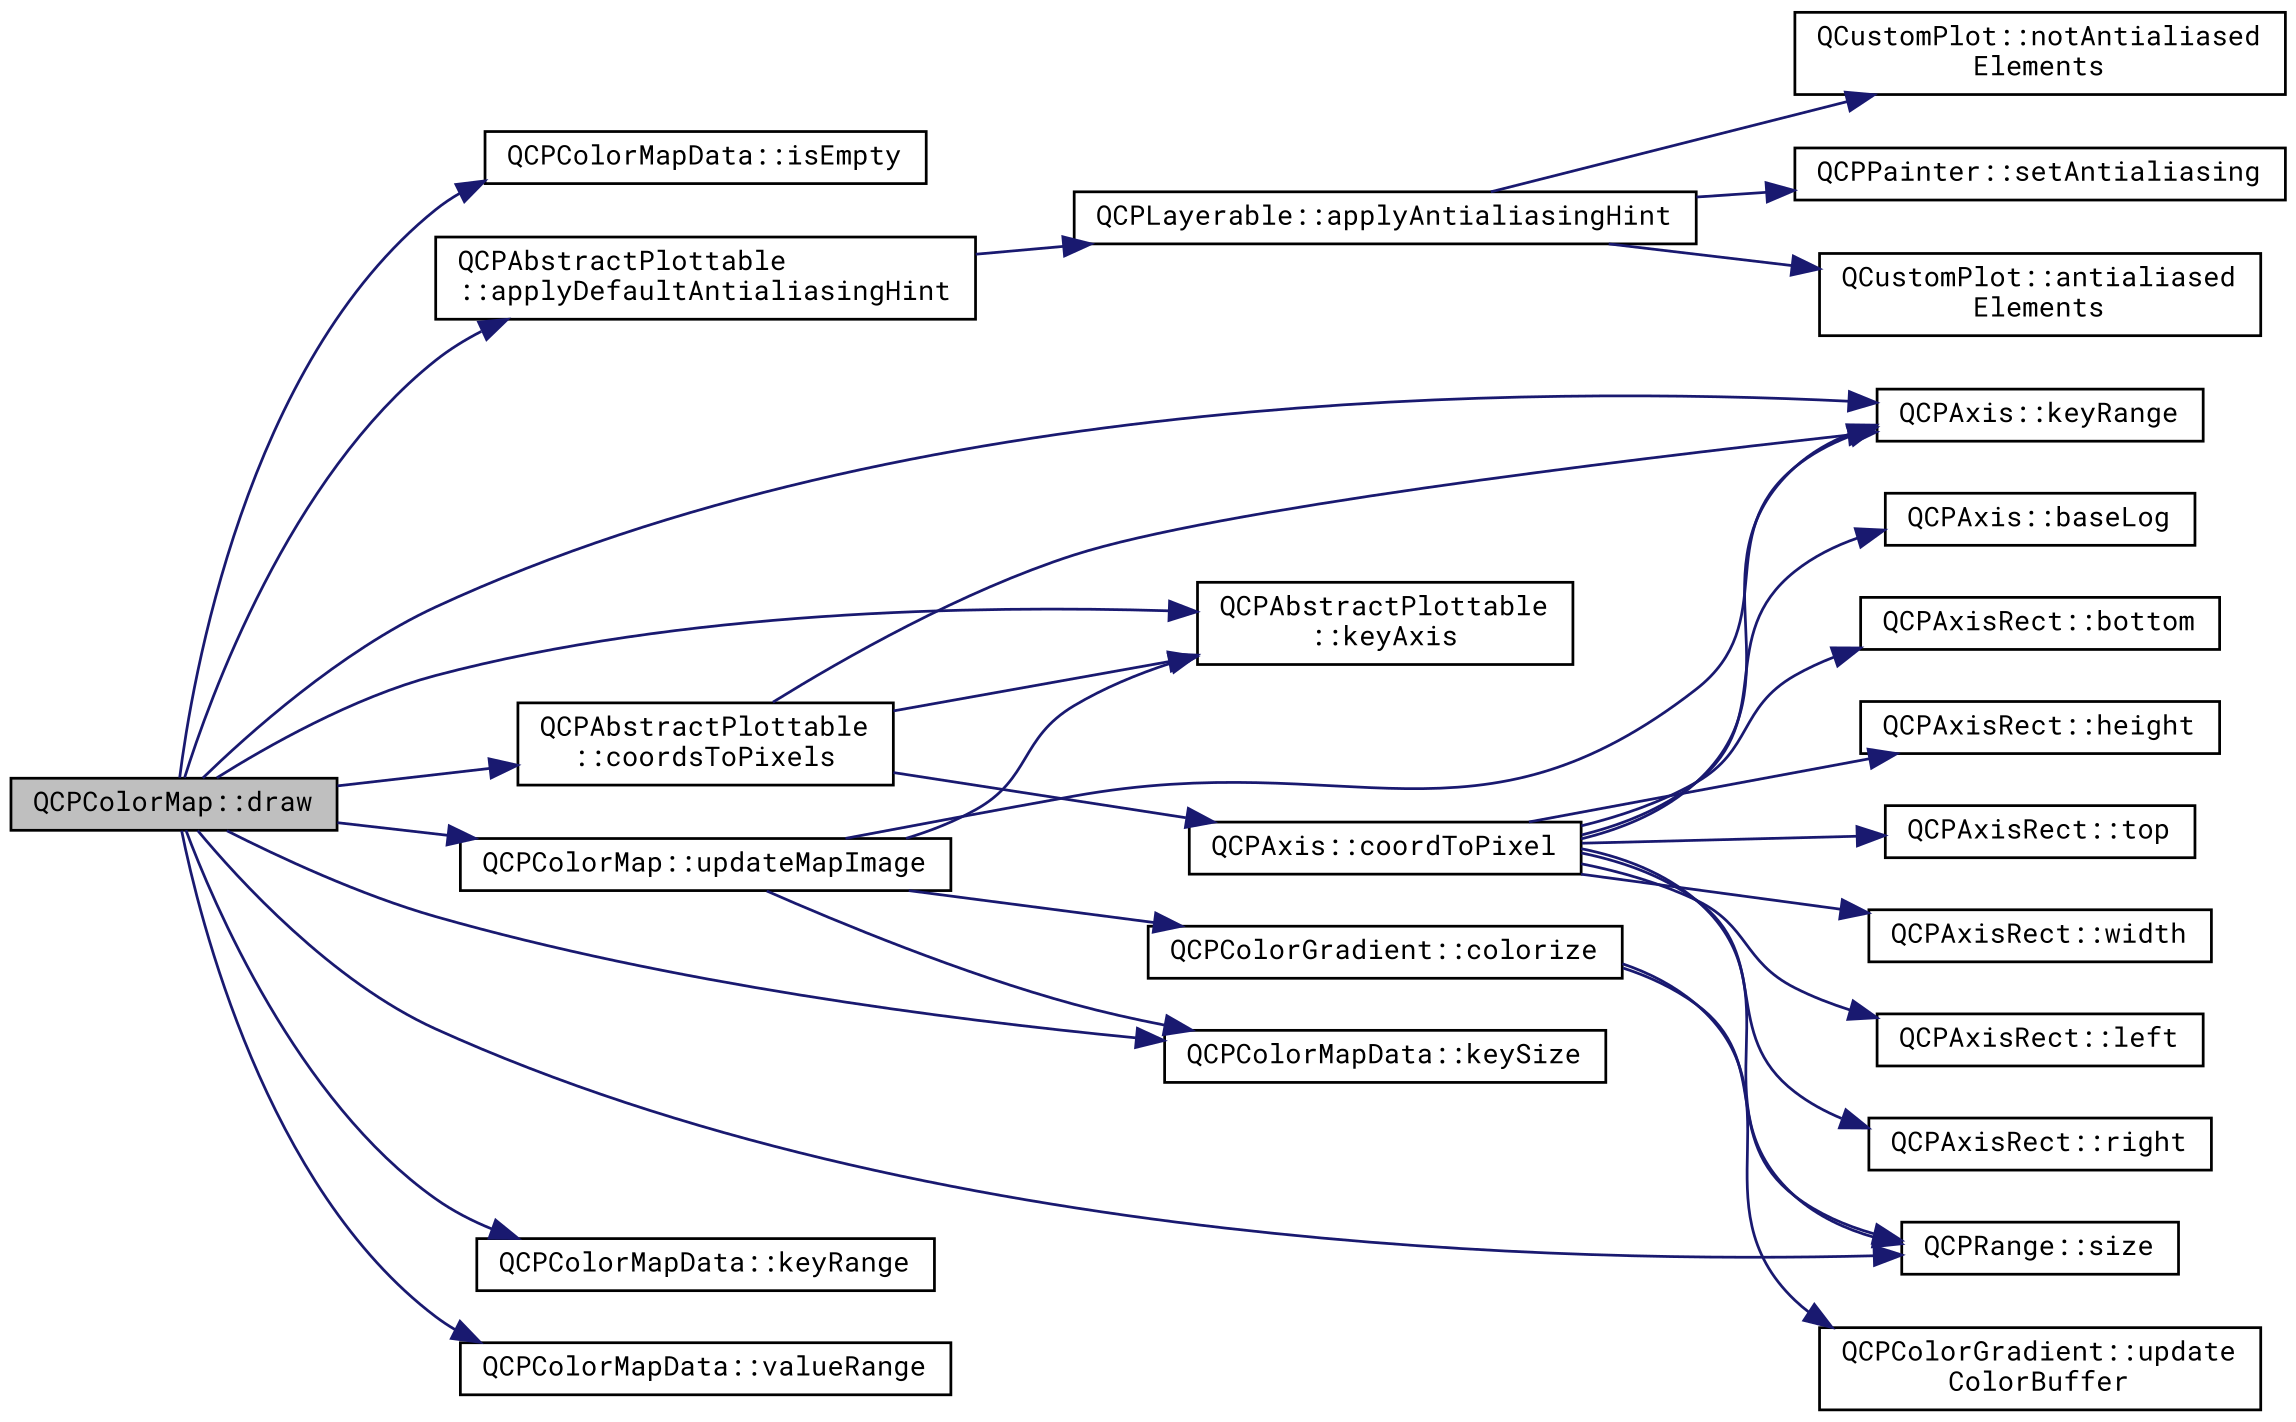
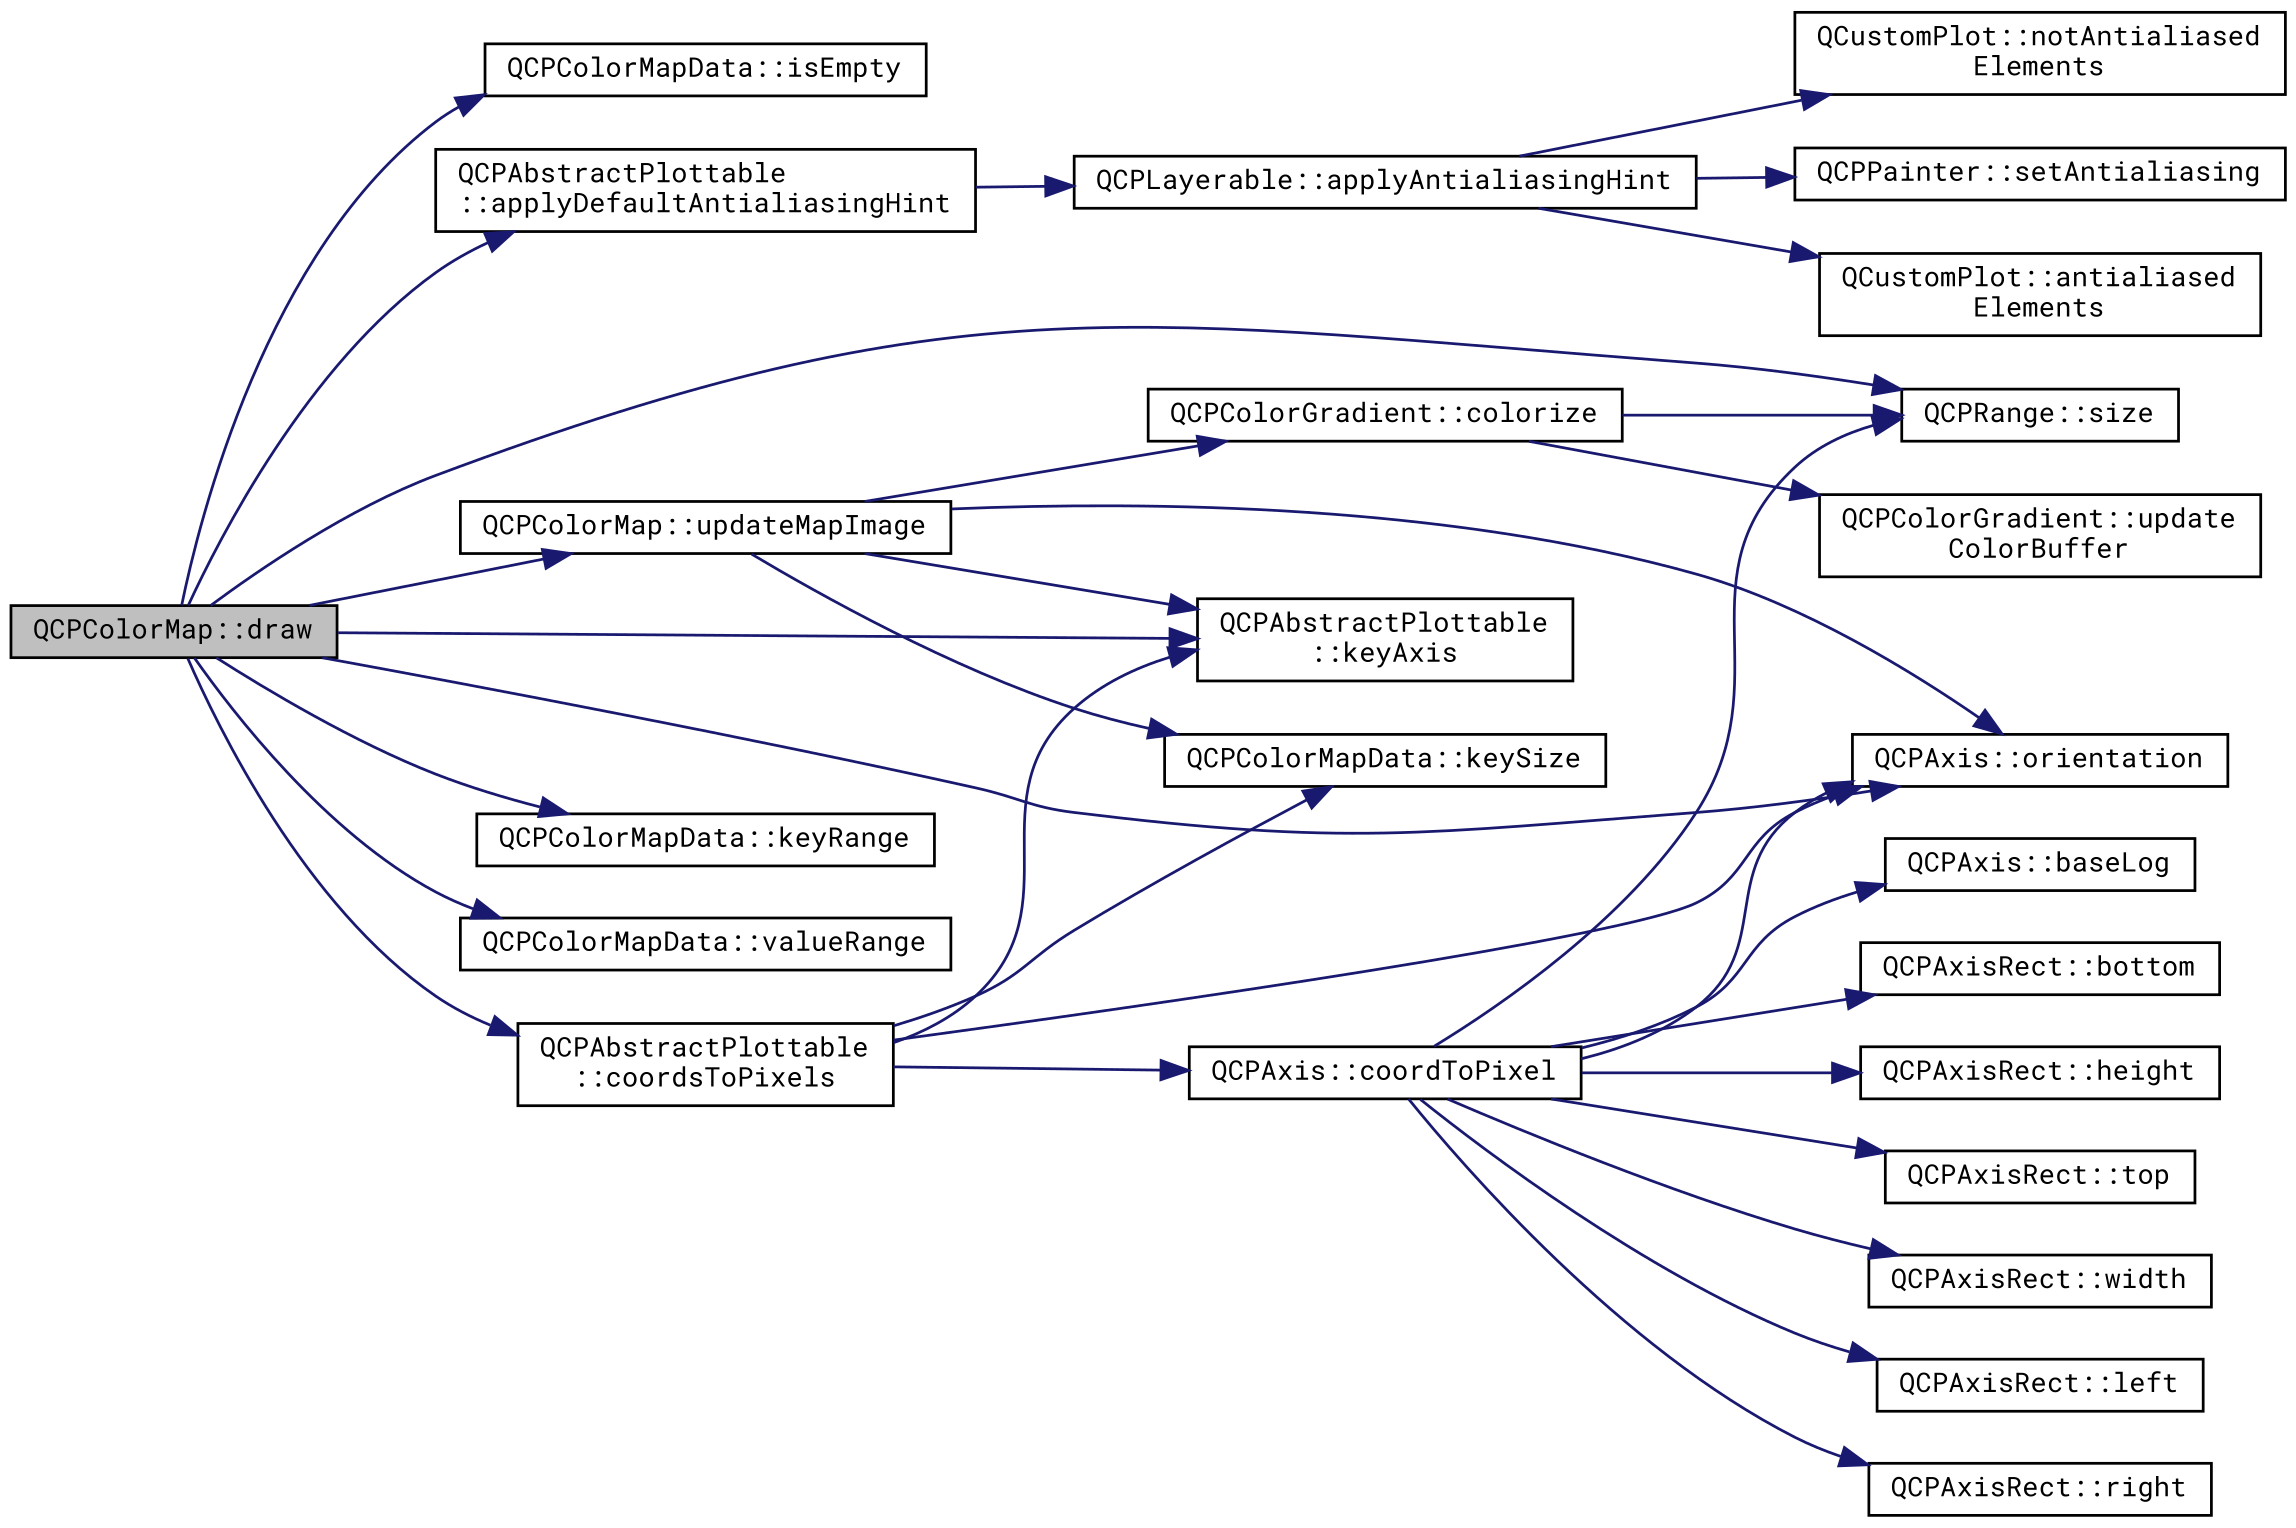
  digraph {
    fontname="Roboto Mono"
    rankdir=LR
    node [color=black fillcolor=white fontname="Roboto Mono" fontsize=10 shape=record style=filled]
    edge [color=midnightblue fontname="Roboto Mono" fontsize=10 labelfontname=Helvetica labelfontsize=10 style=solid]
    n1 [fillcolor=grey75 fontcolor=black height=0.2 label="QCPColorMap::draw" width=0.4]
    n2 [height=0.2 label="QCPColorMapData::isEmpty" width=0.4]
    n3 [height=0.2 label="QCPAbstractPlottable\l::applyDefaultAntialiasingHint" width=0.4]
    n4 [height=0.2 label="QCPColorMap::updateMapImage" width=0.4]
    n5 [height=0.2 label="QCPAbstractPlottable\l::keyAxis" width=0.4]
-   n6 [height=0.2 label="QCPAxis::keyRange" width=0.4]
+   n6 [height=0.2 label="QCPAxis::orientation" width=0.4]
    n7 [height=0.2 label="QCPColorMapData::keySize" width=0.4]
    n8 [height=0.2 label="QCPRange::size" width=0.4]
    n9 [height=0.2 label="QCPColorMapData::keyRange" width=0.4]
    n10 [height=0.2 label="QCPColorMapData::valueRange" width=0.4]
    n11 [height=0.2 label="QCPAbstractPlottable\l::coordsToPixels" width=0.4]
    n12 [height=0.2 label="QCPLayerable::applyAntialiasingHint" width=0.4]
    n13 [height=0.2 label="QCPColorGradient::colorize" width=0.4]
    n14 [height=0.2 label="QCPAxis::coordToPixel" width=0.4]
    n15 [height=0.2 label="QCustomPlot::notAntialiased\lElements" width=0.4]
    n16 [height=0.2 label="QCPPainter::setAntialiasing" width=0.4]
    n17 [height=0.2 label="QCustomPlot::antialiased\lElements" width=0.4]
    n18 [height=0.2 label="QCPColorGradient::update\lColorBuffer" width=0.4]
    n19 [height=0.2 label="QCPAxisRect::width" width=0.4]
    n20 [height=0.2 label="QCPAxisRect::left" width=0.4]
    n21 [height=0.2 label="QCPAxisRect::right" width=0.4]
    n22 [height=0.2 label="QCPAxis::baseLog" width=0.4]
    n23 [height=0.2 label="QCPAxisRect::bottom" width=0.4]
    n24 [height=0.2 label="QCPAxisRect::height" width=0.4]
    n25 [height=0.2 label="QCPAxisRect::top" width=0.4]
    n1 -> n2
    n1 -> n3
    n1 -> n4
    n1 -> n5
    n1 -> n6
-   n1 -> n7
+   n11 -> n7
    n1 -> n8
    n1 -> n9
    n1 -> n10
    n1 -> n11
    n3 -> n12
    n4 -> n5
    n4 -> n6
    n4 -> n7
    n4 -> n13
    n11 -> n5
    n11 -> n6
    n11 -> n14
    n12 -> n15
    n12 -> n16
    n12 -> n17
    n13 -> n8
    n13 -> n18
    n14 -> n6
    n14 -> n8
    n14 -> n19
    n14 -> n20
    n14 -> n21
    n14 -> n22
    n14 -> n23
    n14 -> n24
    n14 -> n25
  }
